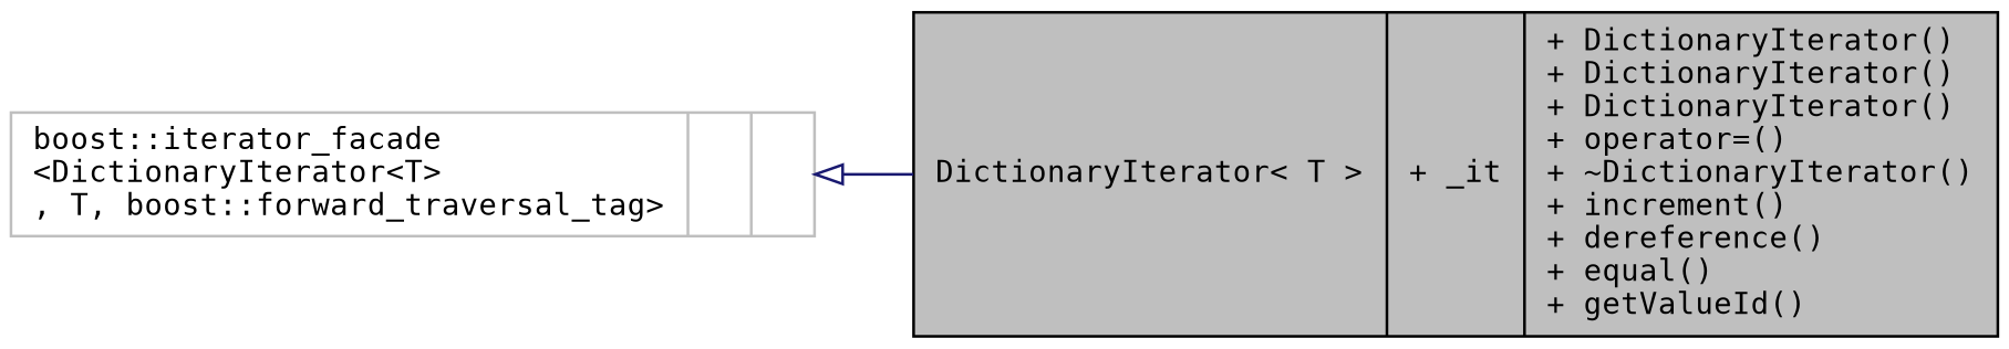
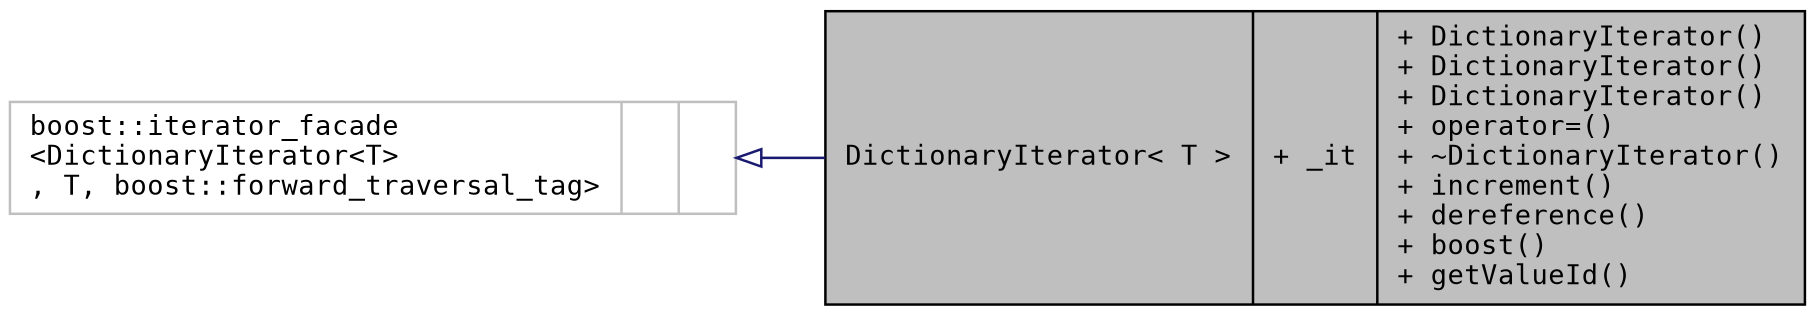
  digraph {
    rankdir=LR
    fontname="DejaVu Sans Mono"
    node [fontname="DejaVu Sans Mono" fontsize=11 shape=record style=filled]
-   n1 [color=black fillcolor=grey75 fontcolor=black height=0.2 label="{DictionaryIterator\< T \>\n|+ _it\l|+ DictionaryIterator()\l+ DictionaryIterator()\l+ DictionaryIterator()\l+ operator=()\l+ ~DictionaryIterator()\l+ increment()\l+ dereference()\l+ equal()\l+ getValueId()\l}" width=0.4]
+   n1 [color=black fillcolor=grey75 fontcolor=black height=0.2 label="{DictionaryIterator\< T \>\n|+ _it\l|+ DictionaryIterator()\l+ DictionaryIterator()\l+ DictionaryIterator()\l+ operator=()\l+ ~DictionaryIterator()\l+ increment()\l+ dereference()\l+ boost()\l+ getValueId()\l}" width=0.4]
    n2 [color=grey75 fillcolor=white height=0.2 label="{boost::iterator_facade\l\<DictionaryIterator\<T\>\l, T, boost::forward_traversal_tag\>\n||}" width=0.4]
    n2 -> n1 [arrowtail=onormal color=midnightblue dir=back fontname="DejaVu Sans Mono" fontsize=11 labelfontname=Helvetica labelfontsize=11 style=solid]
  }
